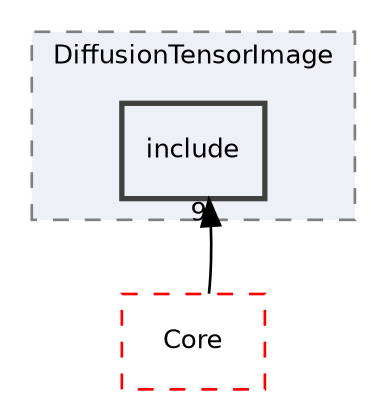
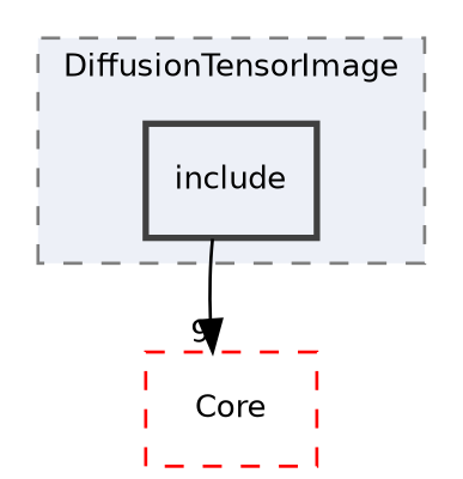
  digraph {
    compound=true
    node [fillcolor="#edf0f7" fontname=Helvetica fontsize=10 shape=box]
    n1 [color=grey25 label=include style="filled,bold,"]
    n2 [color=red label=Core style="dashed,"]
    subgraph cluster_1 {
      bgcolor="#edf0f7"
      fontname=Helvetica
      fontsize=10
      label=DiffusionTensorImage
      pencolor=grey50
      style="filled,dashed,"
      n1
    }
-   n2 -> n1 [fontname=Helvetica fontsize=10 headlabel=9 labeldistance=1.5 labelfontname=Helvetica labelfontsize=10]
+   n1 -> n2 [fontname=Helvetica fontsize=10 headlabel=9 labeldistance=1.5 labelfontname=Helvetica labelfontsize=10]
  }
